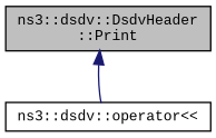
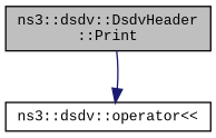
  digraph {
    rankdir=TB
    fontname="Liberation Mono"
    node [color=black fontname="Liberation Mono" fontsize=10 shape=record style=filled]
    n1 [fillcolor=grey75 fontcolor=black height=0.2 label="ns3::dsdv::DsdvHeader\l::Print" width=0.4]
    n2 [fillcolor=white height=0.2 label="ns3::dsdv::operator\<\<" width=0.4]
-   n1 -> n2 [color=midnightblue dir=back fontname="Liberation Mono" fontsize=10 labelfontname=Helvetica labelfontsize=10 style=solid]
+   n2 -> n1 [color=midnightblue dir=back fontname="Liberation Mono" fontsize=10 labelfontname=Helvetica labelfontsize=10 style=solid]
  }
